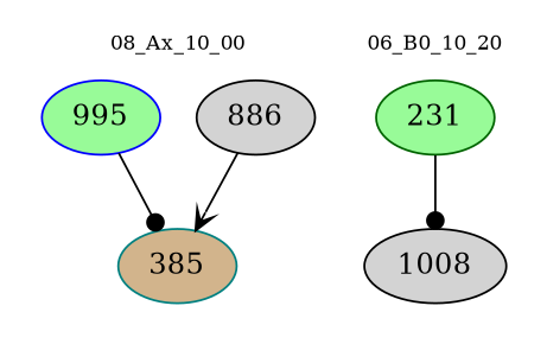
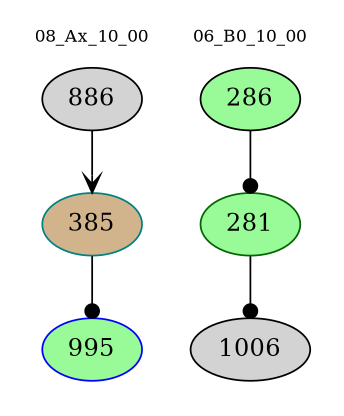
  digraph {
    node [color=black fillcolor=palegreen style=filled]
    edge [arrowhead=dot color=black]
    n1 [fillcolor=lightgrey label=886]
    n2 [color=teal fillcolor=tan label=385]
    n3 [color=blue label=995]
-   n5 [color=darkgreen label=231]
-   n6 [fillcolor=lightgrey label=1008]
+   n4 [label=286]
+   n5 [color=darkgreen label=281]
+   n6 [fillcolor=lightgrey label=1006]
    subgraph cluster_1 {
      color=white
      fontsize=10
      label="08_Ax_10_00"
      n1
      n2
      n3
    }
    subgraph cluster_2 {
      color=white
      fontsize=10
-     label="06_B0_10_20"
+     label="06_B0_10_00"
+     n4
      n5
      n6
    }
    n1 -> n2 [arrowhead=vee]
-   n3 -> n2
+   n2 -> n3
+   n4 -> n5
    n5 -> n6
  }
